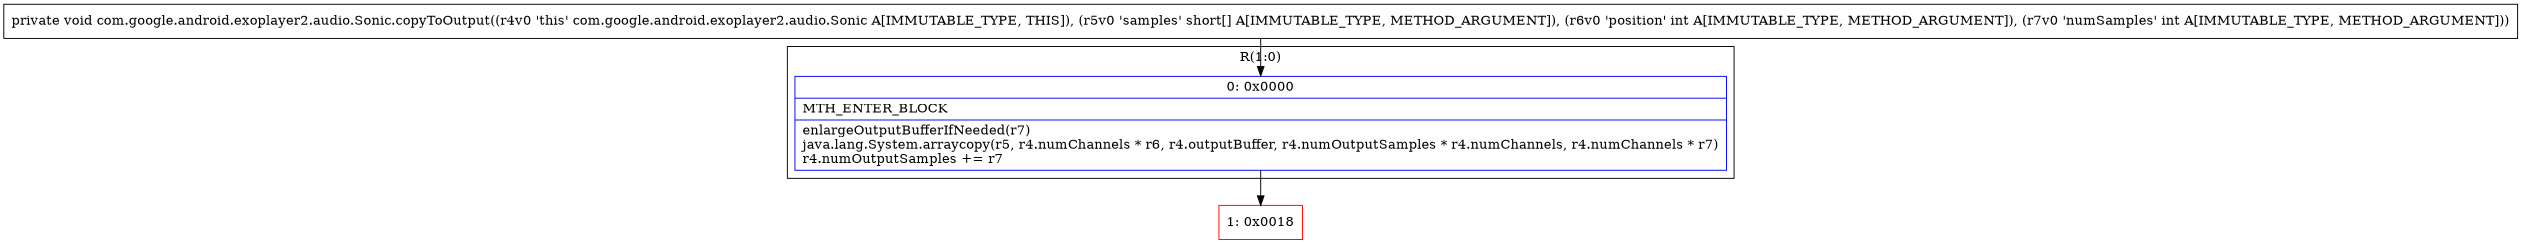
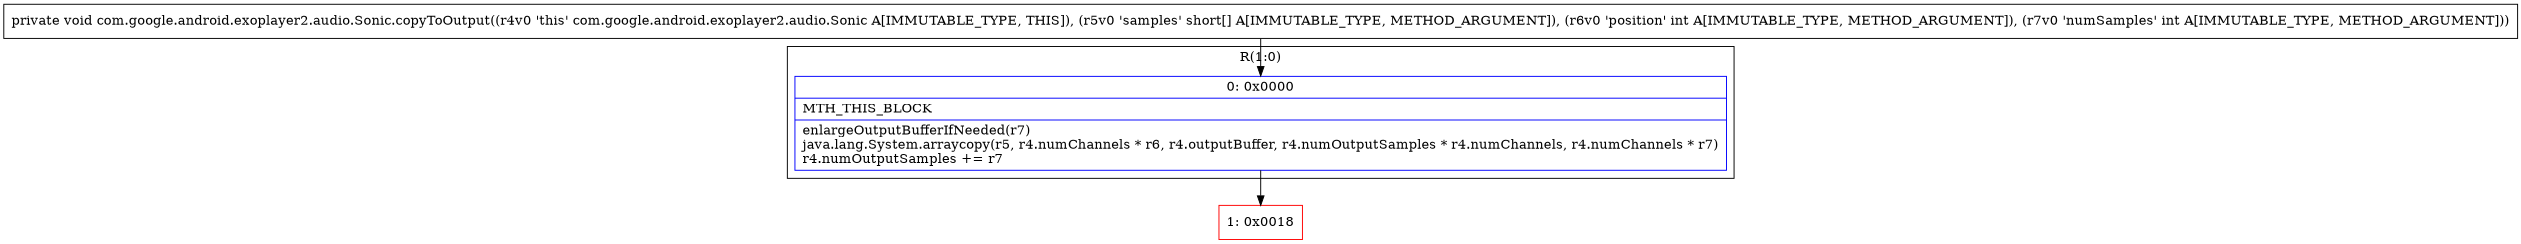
  digraph {
    node [shape=record]
-   n1 [color=blue label="{0\:\ 0x0000|MTH_ENTER_BLOCK\l|enlargeOutputBufferIfNeeded(r7)\ljava.lang.System.arraycopy(r5, r4.numChannels * r6, r4.outputBuffer, r4.numOutputSamples * r4.numChannels, r4.numChannels * r7)\lr4.numOutputSamples += r7\l}"]
+   n1 [color=blue label="{0\:\ 0x0000|MTH_THIS_BLOCK\l|enlargeOutputBufferIfNeeded(r7)\ljava.lang.System.arraycopy(r5, r4.numChannels * r6, r4.outputBuffer, r4.numOutputSamples * r4.numChannels, r4.numChannels * r7)\lr4.numOutputSamples += r7\l}"]
    n2 [color=red label="{1\:\ 0x0018}"]
    n3 [label="{private void com.google.android.exoplayer2.audio.Sonic.copyToOutput((r4v0 'this' com.google.android.exoplayer2.audio.Sonic A[IMMUTABLE_TYPE, THIS]), (r5v0 'samples' short[] A[IMMUTABLE_TYPE, METHOD_ARGUMENT]), (r6v0 'position' int A[IMMUTABLE_TYPE, METHOD_ARGUMENT]), (r7v0 'numSamples' int A[IMMUTABLE_TYPE, METHOD_ARGUMENT])) }"]
    subgraph cluster_1 {
      label="R(1:0)"
      n1
    }
    n1 -> n2
    n3 -> n1
  }
